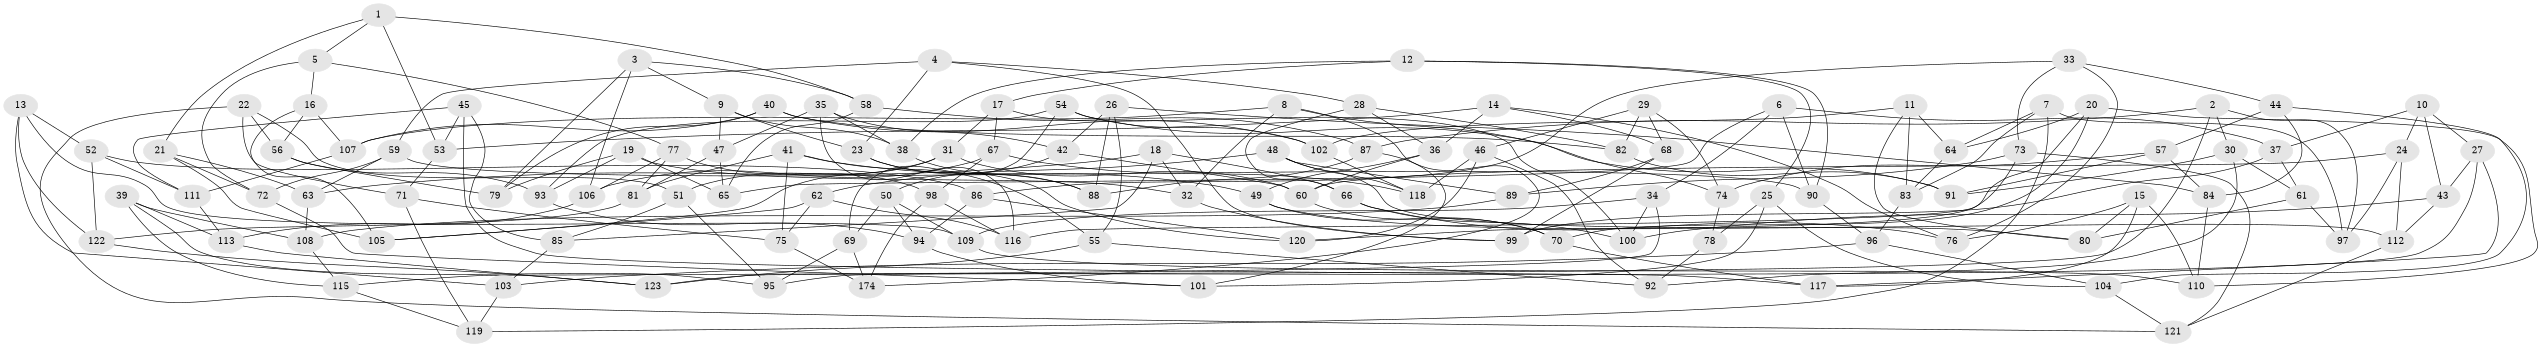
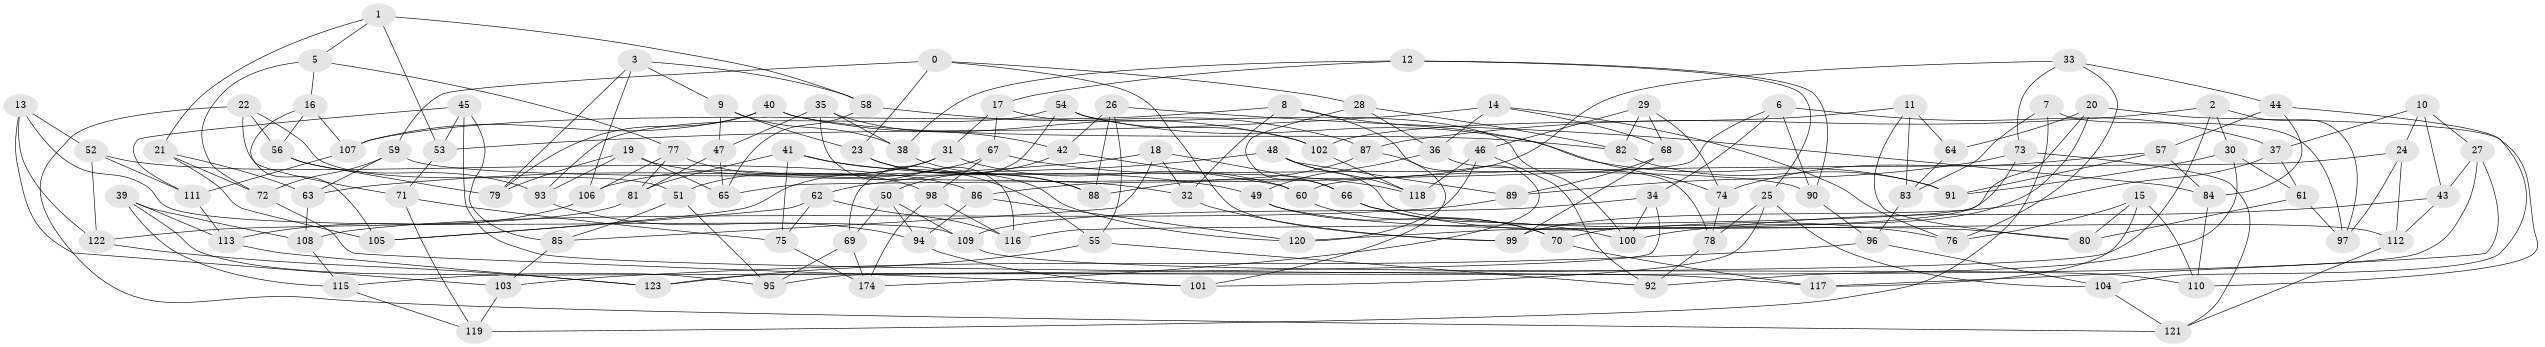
  graph {
    node [color=gray90 style=filled]
    1
    5
    21
    53
    58
    16
    72
    77
    105
    63
    71
    87
    65
    2
    30
    97
    123
    61
    91
    92
    88
    101
    3
    9
    79
    106
    23
    38
    47
    113
-   4
+   4 [label=0]
    28
    59
    99
    120
    36
    66
    82
    90
    107
    56
    81
    98
    6
    34
    37
    109
    100
    115
    96
    7
    64
    83
    119
    8
    32
    74
    n58 [label=174]
    78
    111
    10
    24
    27
    43
    60
    112
    117
    95
    11
    80
    102
    118
    12
    17
    25
    31
    67
    104
    13
    52
    103
    122
    86
    110
    14
    68
    76
    49
    89
    15
    93
    51
    18
    85
    108
    19
    94
    20
    70
    116
    22
    121
    75
    26
    42
    55
    84
    50
    29
    46
    33
    44
    73
    57
    35
    39
    40
    41
    69
    45
    48
    62
    54
    1 -- 5
    1 -- 21
    1 -- 53
    1 -- 58
    5 -- 16
    5 -- 72
    5 -- 77
    21 -- 72
    21 -- 105
    21 -- 63
    53 -- 71
    58 -- 87
    58 -- 65
    16 -- 105
    16 -- 107
    16 -- 56
    72 -- 101
    77 -- 106
    77 -- 81
    77 -- 98
    63 -- 108
    71 -- 119
    71 -- 75
    87 -- 88
    87 -- 101
    2 -- 87
    2 -- 30
    2 -- 97
    2 -- 123
    30 -- 61
    30 -- 91
    30 -- 92
    61 -- 97
    61 -- 80
    3 -- 58
    3 -- 9
    3 -- 79
    3 -- 106
    9 -- 23
    9 -- 38
    9 -- 47
    106 -- 113
    23 -- 88
    23 -- 120
    38 -- 88
    47 -- 65
    47 -- 81
    113 -- 123
    4 -- 23
    4 -- 28
    4 -- 59
    4 -- 99
    28 -- 36
    28 -- 66
    28 -- 82
    59 -- 72
    59 -- 63
    59 -- 90
-   36 -- 60
+   36 -- 78
    36 -- 49
    66 -- 100
    66 -- 76
    82 -- 91
    90 -- 96
    107 -- 111
    56 -- 79
    56 -- 93
    81 -- 122
    98 -- n58
    98 -- 116
    6 -- 65
    6 -- 90
    6 -- 34
    6 -- 37
    34 -- 109
    34 -- 100
    34 -- 115
    37 -- 61
    37 -- 99
    109 -- 110
    115 -- 119
    96 -- 104
    96 -- 103
    7 -- 97
-   7 -- 64
    7 -- 83
    7 -- 119
    64 -- 83
    83 -- 96
    8 -- 107
    8 -- 32
    8 -- 74
    8 -- n58
    32 -- 99
    74 -- 78
    78 -- 92
    111 -- 113
    10 -- 37
    10 -- 24
    10 -- 27
    10 -- 43
    24 -- 97
    24 -- 60
    24 -- 112
    27 -- 43
    27 -- 117
    27 -- 95
    43 -- 100
    43 -- 112
    60 -- 70
    112 -- 121
    11 -- 64
    11 -- 83
    11 -- 80
    11 -- 102
    102 -- 118
    12 -- 38
    12 -- 90
    12 -- 17
    12 -- 25
    17 -- 100
    17 -- 31
    17 -- 67
    25 -- 101
    25 -- 78
    25 -- 104
    31 -- 105
    31 -- 60
    31 -- 51
    67 -- 106
    67 -- 98
    67 -- 118
    104 -- 121
    13 -- 109
    13 -- 52
    13 -- 103
    13 -- 122
    52 -- 111
    52 -- 122
    52 -- 86
    103 -- 119
    122 -- 123
    86 -- 120
    86 -- 94
    14 -- 53
    14 -- 36
    14 -- 68
    14 -- 76
    68 -- 99
    68 -- 89
    49 -- 80
    49 -- 70
    89 -- 108
    15 -- 117
    15 -- 80
    15 -- 110
    15 -- 76
    93 -- 94
    51 -- 95
    51 -- 85
    18 -- 63
    18 -- 66
    18 -- 32
    18 -- 85
    85 -- 103
    108 -- 115
    19 -- 65
    19 -- 79
    19 -- 32
    19 -- 93
    94 -- 101
    20 -- 64
    20 -- 110
    20 -- 70
    20 -- 116
    70 -- 117
    22 -- 71
    22 -- 56
    22 -- 51
    22 -- 121
    75 -- n58
    26 -- 88
    26 -- 42
    26 -- 55
    26 -- 84
    42 -- 60
    42 -- 50
    55 -- 123
    55 -- 92
    84 -- 110
    50 -- 109
    50 -- 94
    50 -- 69
    29 -- 82
    29 -- 74
    29 -- 68
    29 -- 46
    46 -- 92
    46 -- 120
    46 -- 118
    33 -- 86
    33 -- 76
    33 -- 44
    33 -- 73
    44 -- 104
    44 -- 84
    44 -- 57
    73 -- 120
    73 -- 89
    73 -- 121
    57 -- 91
    57 -- 74
    57 -- 84
    35 -- 38
    35 -- 47
    35 -- 116
    35 -- 42
    39 -- 113
    39 -- 115
    39 -- 95
    39 -- 108
    40 -- 79
    40 -- 82
    40 -- 107
    40 -- 102
    41 -- 81
    41 -- 49
    41 -- 75
    41 -- 55
    69 -- n58
    69 -- 95
    45 -- 53
    45 -- 111
    45 -- 117
    45 -- 85
    48 -- 112
    48 -- 118
    48 -- 89
    48 -- 62
    62 -- 105
    62 -- 116
    62 -- 75
    54 -- 91
    54 -- 102
    54 -- 93
    54 -- 69
  }
